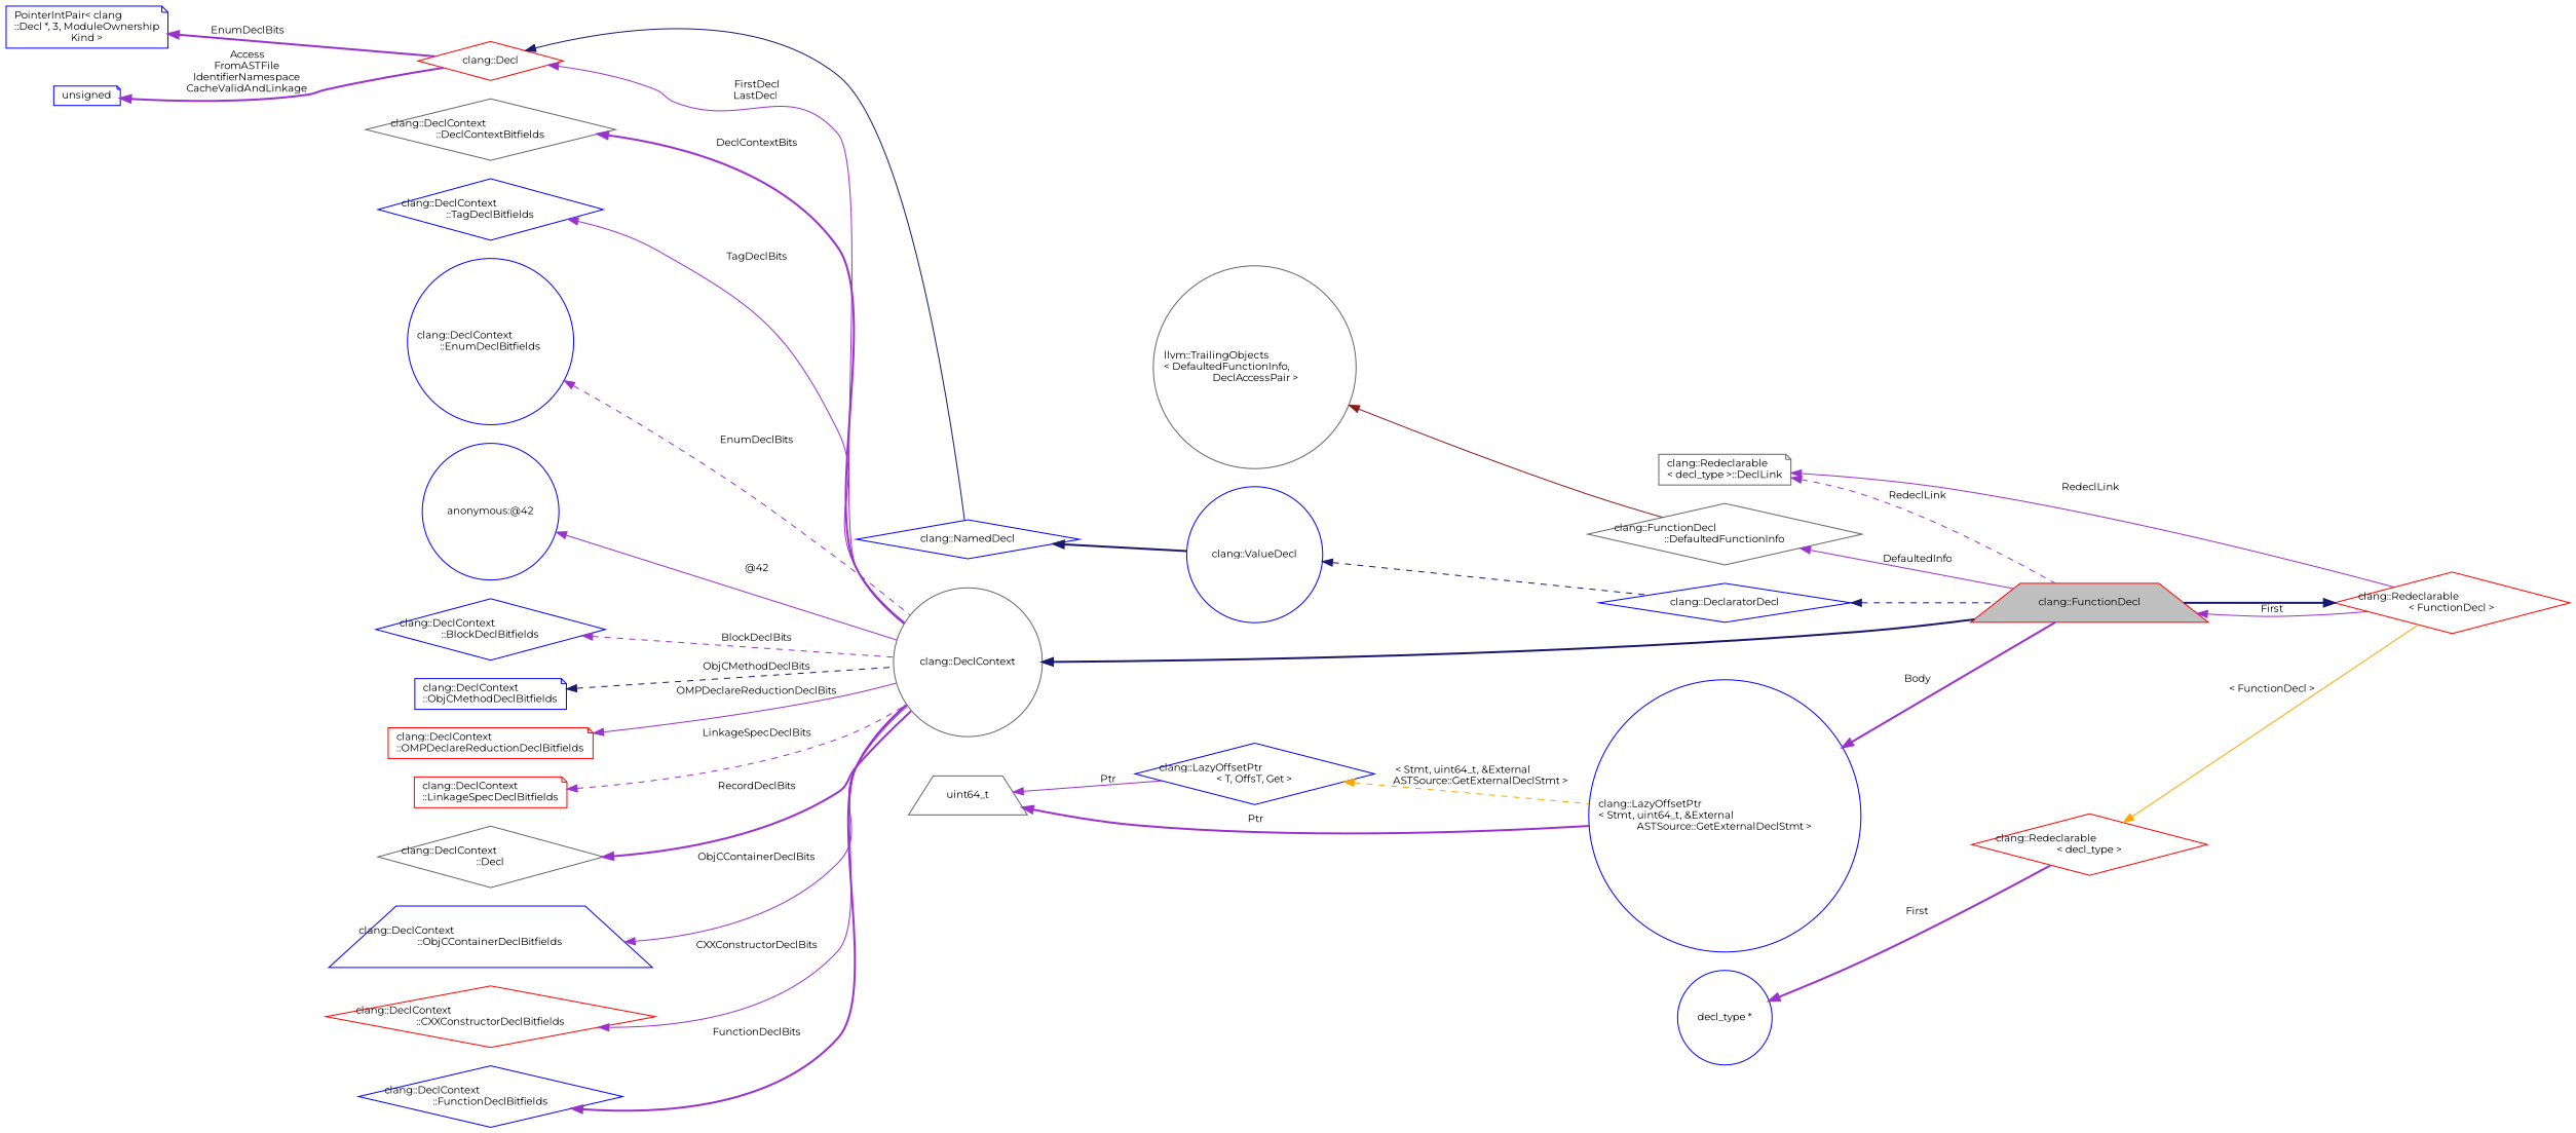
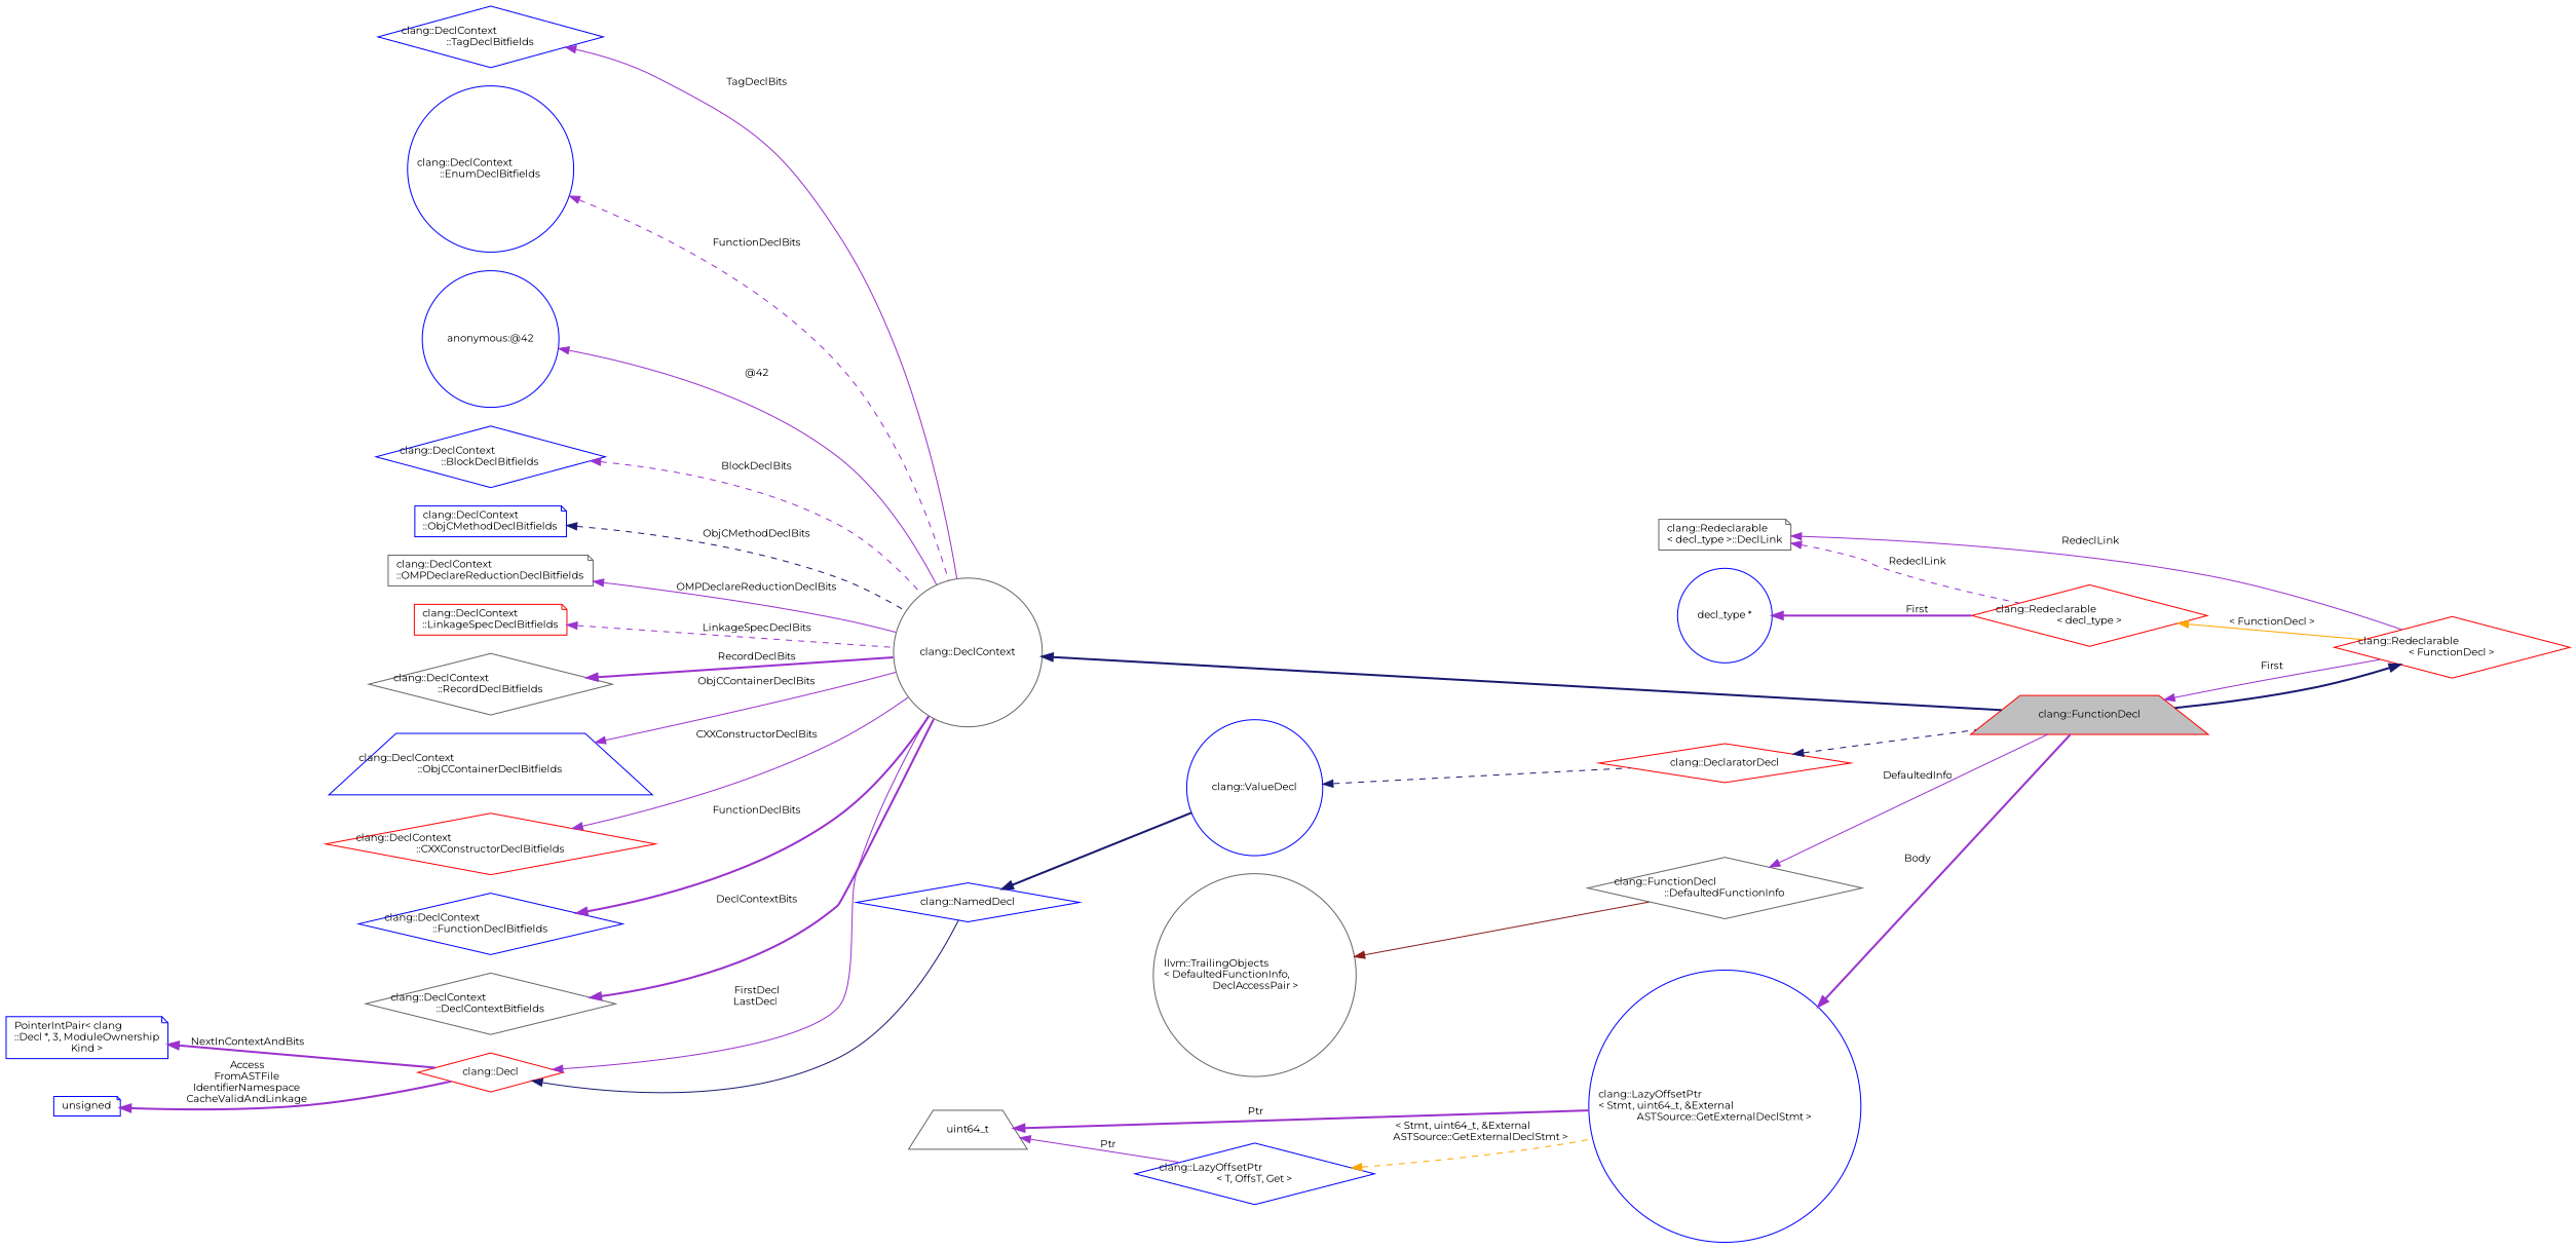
  digraph {
    fontname=Montserrat
    rankdir=LR
    node [color=blue fontname=Montserrat fontsize=10 shape=diamond]
    edge [color=darkorchid3 dir=back fontname=Montserrat fontsize=10 labelfontname=Helvetica labelfontsize=10 style=solid]
    n1 [color=red fillcolor=grey75 fontcolor=black height=0.2 label="clang::FunctionDecl" shape=trapezium style=filled width=0.4]
    n2 [color=red height=0.2 label="clang::Redeclarable\l\< FunctionDecl \>" width=0.4]
-   n3 [height=0.2 label="clang::DeclaratorDecl" width=0.4]
+   n3 [color=red height=0.2 label="clang::DeclaratorDecl" width=0.4]
    n4 [height=0.2 label="clang::ValueDecl" shape=circle width=0.4]
    n5 [height=0.2 label="clang::NamedDecl" width=0.4]
    n6 [color=red height=0.2 label="clang::Decl" width=0.4]
    n7 [color=gray40 height=0.2 label="clang::DeclContext" shape=circle width=0.4]
    n8 [height=0.2 label="PointerIntPair\< clang\l::Decl *, 3, ModuleOwnership\lKind \>" shape=note width=0.4]
    n9 [height=0.2 label=unsigned shape=note width=0.4]
    n10 [height=0.2 label="clang::DeclContext\l::TagDeclBitfields" width=0.4]
    n11 [height=0.2 label="clang::DeclContext\l::EnumDeclBitfields" shape=circle width=0.4]
    n12 [height=0.2 label="anonymous:@42" shape=circle width=0.4]
    n13 [height=0.2 label="clang::DeclContext\l::BlockDeclBitfields" width=0.4]
    n14 [height=0.2 label="clang::DeclContext\l::ObjCMethodDeclBitfields" shape=note width=0.4]
-   n15 [color=red height=0.2 label="clang::DeclContext\l::OMPDeclareReductionDeclBitfields" shape=note width=0.4]
+   n15 [color=gray40 height=0.2 label="clang::DeclContext\l::OMPDeclareReductionDeclBitfields" shape=note width=0.4]
    n16 [color=red height=0.2 label="clang::DeclContext\l::LinkageSpecDeclBitfields" shape=note width=0.4]
-   n17 [color=gray40 height=0.2 label="clang::DeclContext\l::Decl" width=0.4]
+   n17 [color=gray40 height=0.2 label="clang::DeclContext\l::RecordDeclBitfields" width=0.4]
    n18 [height=0.2 label="clang::DeclContext\l::ObjCContainerDeclBitfields" shape=trapezium width=0.4]
    n19 [color=red height=0.2 label="clang::DeclContext\l::CXXConstructorDeclBitfields" width=0.4]
    n20 [height=0.2 label="clang::DeclContext\l::FunctionDeclBitfields" width=0.4]
    n21 [color=gray40 height=0.2 label="clang::DeclContext\l::DeclContextBitfields" width=0.4]
    n22 [color=gray40 height=0.2 label="clang::Redeclarable\l\< decl_type \>::DeclLink" shape=note width=0.4]
    n23 [color=red height=0.2 label="clang::Redeclarable\l\< decl_type \>" width=0.4]
    n24 [height=0.2 label="decl_type *" shape=circle width=0.4]
    n25 [color=gray40 height=0.2 label="clang::FunctionDecl\l::DefaultedFunctionInfo" width=0.4]
    n26 [color=gray40 height=0.2 label="llvm::TrailingObjects\l\< DefaultedFunctionInfo,\l DeclAccessPair \>" shape=circle width=0.4]
    n27 [height=0.2 label="clang::LazyOffsetPtr\l\< Stmt, uint64_t, &External\lASTSource::GetExternalDeclStmt \>" shape=circle width=0.4]
    n28 [color=gray40 height=0.2 label=uint64_t shape=trapezium width=0.4]
    n29 [height=0.2 label="clang::LazyOffsetPtr\l\< T, OffsT, Get \>" width=0.4]
    n1 -> n2 [label=" First"]
    n2 -> n1 [color=midnightblue style=bold]
    n3 -> n1 [color=midnightblue style=dashed]
    n4 -> n3 [color=midnightblue style=dashed]
    n5 -> n4 [color=midnightblue style=bold]
    n6 -> n5 [color=midnightblue]
    n6 -> n7 [label=" FirstDecl\nLastDecl"]
    n7 -> n1 [color=midnightblue style=bold]
-   n8 -> n6 [label=" EnumDeclBits" style=bold]
+   n8 -> n6 [label=" NextInContextAndBits" style=bold]
    n9 -> n6 [label=" Access\nFromASTFile\nIdentifierNamespace\nCacheValidAndLinkage" style=bold]
    n10 -> n7 [label=" TagDeclBits"]
-   n11 -> n7 [label=" EnumDeclBits" style=dashed]
+   n11 -> n7 [label=" FunctionDeclBits" style=dashed]
    n12 -> n7 [label=" @42"]
    n13 -> n7 [label=" BlockDeclBits" style=dashed]
    n14 -> n7 [color=midnightblue label=" ObjCMethodDeclBits" style=dashed]
    n15 -> n7 [label=" OMPDeclareReductionDeclBits"]
    n16 -> n7 [label=" LinkageSpecDeclBits" style=dashed]
    n17 -> n7 [label=" RecordDeclBits" style=bold]
    n18 -> n7 [label=" ObjCContainerDeclBits"]
    n19 -> n7 [label=" CXXConstructorDeclBits"]
    n20 -> n7 [label=" FunctionDeclBits" style=bold]
    n21 -> n7 [label=" DeclContextBits" style=bold]
    n22 -> n2 [label=" RedeclLink"]
-   n22 -> n1 [label=" RedeclLink" style=dashed]
+   n22 -> n23 [label=" RedeclLink" style=dashed]
    n23 -> n2 [color=orange label=" \< FunctionDecl \>"]
    n24 -> n23 [label=" First" style=bold]
    n25 -> n1 [label=" DefaultedInfo"]
    n26 -> n25 [color=firebrick4]
    n27 -> n1 [label=" Body" style=bold]
    n28 -> n27 [label=" Ptr" style=bold]
    n28 -> n29 [label=" Ptr"]
    n29 -> n27 [color=orange label=" \< Stmt, uint64_t, &External\lASTSource::GetExternalDeclStmt \>" style=dashed]
  }
